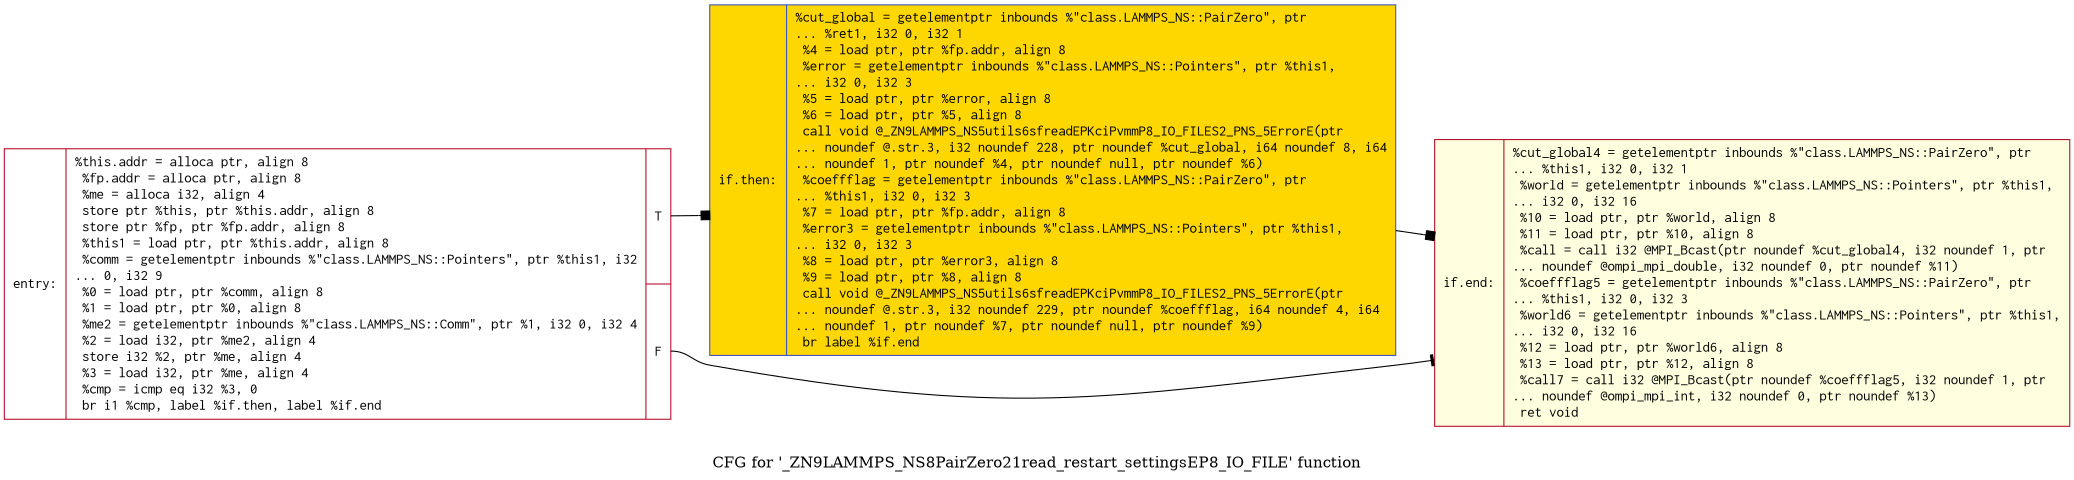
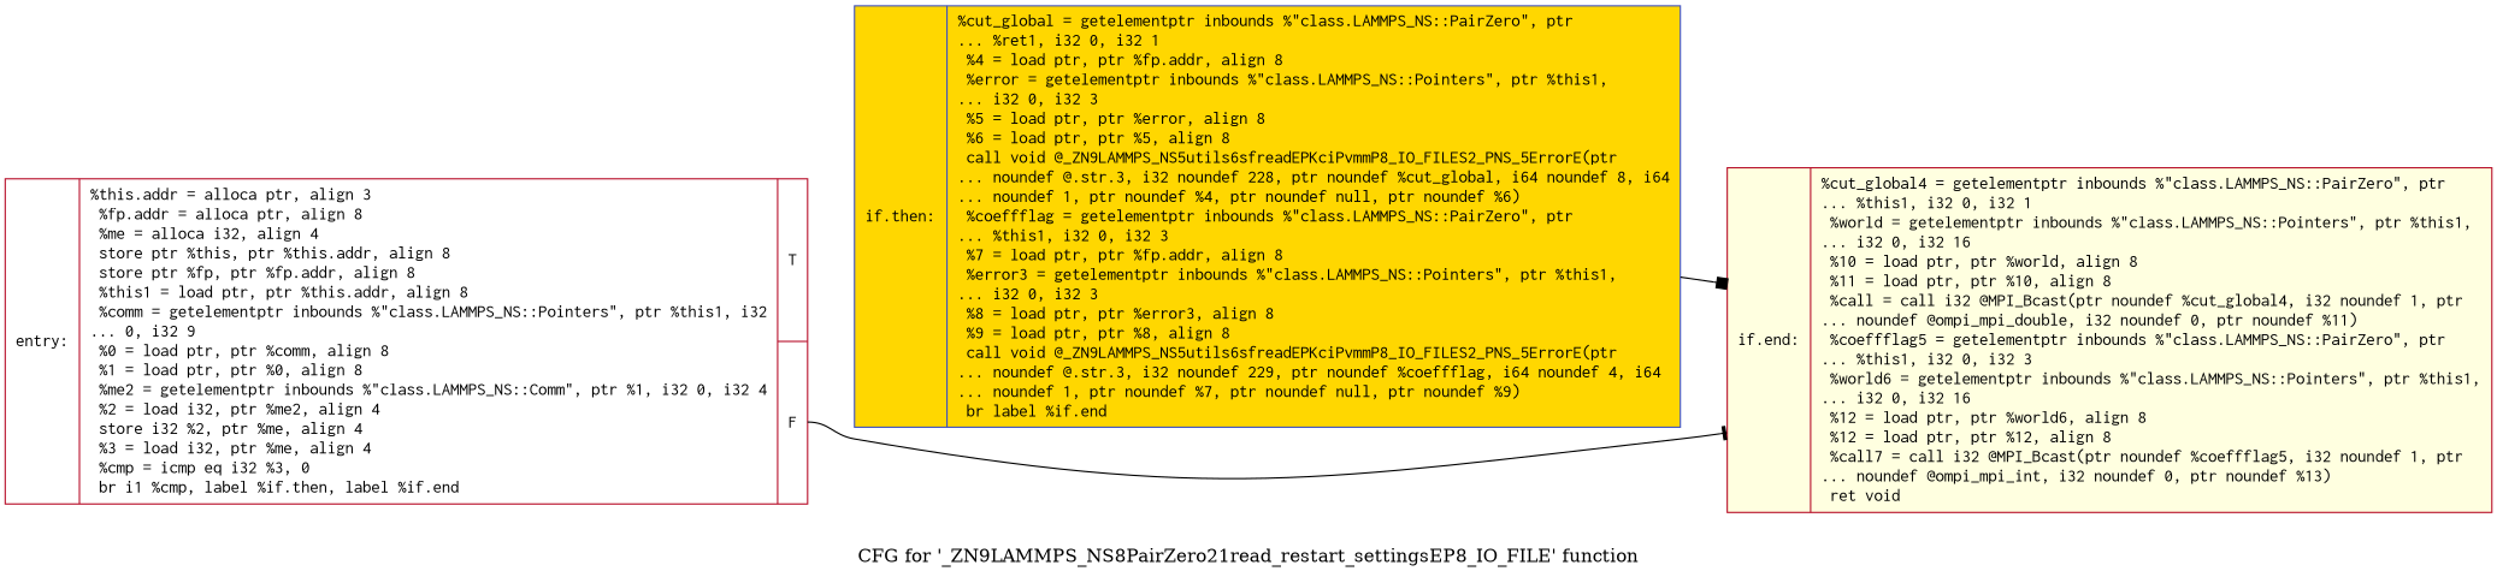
  digraph {
    label="CFG for '_ZN9LAMMPS_NS8PairZero21read_restart_settingsEP8_IO_FILE' function"
    rankdir=LR
    node [color="#b70d28ff" fontname=Courier shape=record style=filled]
    edge [arrowhead=box]
-   n1 [fillcolor=white label="{entry:\l|  %this.addr = alloca ptr, align 8\l  %fp.addr = alloca ptr, align 8\l  %me = alloca i32, align 4\l  store ptr %this, ptr %this.addr, align 8\l  store ptr %fp, ptr %fp.addr, align 8\l  %this1 = load ptr, ptr %this.addr, align 8\l  %comm = getelementptr inbounds %\"class.LAMMPS_NS::Pointers\", ptr %this1, i32\l... 0, i32 9\l  %0 = load ptr, ptr %comm, align 8\l  %1 = load ptr, ptr %0, align 8\l  %me2 = getelementptr inbounds %\"class.LAMMPS_NS::Comm\", ptr %1, i32 0, i32 4\l  %2 = load i32, ptr %me2, align 4\l  store i32 %2, ptr %me, align 4\l  %3 = load i32, ptr %me, align 4\l  %cmp = icmp eq i32 %3, 0\l  br i1 %cmp, label %if.then, label %if.end\l|{<s0>T|<s1>F}}"]
+   n1 [fillcolor=white label="{entry:\l|  %this.addr = alloca ptr, align 3\l  %fp.addr = alloca ptr, align 8\l  %me = alloca i32, align 4\l  store ptr %this, ptr %this.addr, align 8\l  store ptr %fp, ptr %fp.addr, align 8\l  %this1 = load ptr, ptr %this.addr, align 8\l  %comm = getelementptr inbounds %\"class.LAMMPS_NS::Pointers\", ptr %this1, i32\l... 0, i32 9\l  %0 = load ptr, ptr %comm, align 8\l  %1 = load ptr, ptr %0, align 8\l  %me2 = getelementptr inbounds %\"class.LAMMPS_NS::Comm\", ptr %1, i32 0, i32 4\l  %2 = load i32, ptr %me2, align 4\l  store i32 %2, ptr %me, align 4\l  %3 = load i32, ptr %me, align 4\l  %cmp = icmp eq i32 %3, 0\l  br i1 %cmp, label %if.then, label %if.end\l|{<s0>T|<s1>F}}"]
    n2 [color="#3d50c3ff" fillcolor=gold label="{if.then:\l|  %cut_global = getelementptr inbounds %\"class.LAMMPS_NS::PairZero\", ptr\l... %ret1, i32 0, i32 1\l  %4 = load ptr, ptr %fp.addr, align 8\l  %error = getelementptr inbounds %\"class.LAMMPS_NS::Pointers\", ptr %this1,\l... i32 0, i32 3\l  %5 = load ptr, ptr %error, align 8\l  %6 = load ptr, ptr %5, align 8\l  call void @_ZN9LAMMPS_NS5utils6sfreadEPKciPvmmP8_IO_FILES2_PNS_5ErrorE(ptr\l... noundef @.str.3, i32 noundef 228, ptr noundef %cut_global, i64 noundef 8, i64\l... noundef 1, ptr noundef %4, ptr noundef null, ptr noundef %6)\l  %coeffflag = getelementptr inbounds %\"class.LAMMPS_NS::PairZero\", ptr\l... %this1, i32 0, i32 3\l  %7 = load ptr, ptr %fp.addr, align 8\l  %error3 = getelementptr inbounds %\"class.LAMMPS_NS::Pointers\", ptr %this1,\l... i32 0, i32 3\l  %8 = load ptr, ptr %error3, align 8\l  %9 = load ptr, ptr %8, align 8\l  call void @_ZN9LAMMPS_NS5utils6sfreadEPKciPvmmP8_IO_FILES2_PNS_5ErrorE(ptr\l... noundef @.str.3, i32 noundef 229, ptr noundef %coeffflag, i64 noundef 4, i64\l... noundef 1, ptr noundef %7, ptr noundef null, ptr noundef %9)\l  br label %if.end\l}"]
-   n3 [fillcolor=lightyellow label="{if.end:\l|  %cut_global4 = getelementptr inbounds %\"class.LAMMPS_NS::PairZero\", ptr\l... %this1, i32 0, i32 1\l  %world = getelementptr inbounds %\"class.LAMMPS_NS::Pointers\", ptr %this1,\l... i32 0, i32 16\l  %10 = load ptr, ptr %world, align 8\l  %11 = load ptr, ptr %10, align 8\l  %call = call i32 @MPI_Bcast(ptr noundef %cut_global4, i32 noundef 1, ptr\l... noundef @ompi_mpi_double, i32 noundef 0, ptr noundef %11)\l  %coeffflag5 = getelementptr inbounds %\"class.LAMMPS_NS::PairZero\", ptr\l... %this1, i32 0, i32 3\l  %world6 = getelementptr inbounds %\"class.LAMMPS_NS::Pointers\", ptr %this1,\l... i32 0, i32 16\l  %12 = load ptr, ptr %world6, align 8\l  %13 = load ptr, ptr %12, align 8\l  %call7 = call i32 @MPI_Bcast(ptr noundef %coeffflag5, i32 noundef 1, ptr\l... noundef @ompi_mpi_int, i32 noundef 0, ptr noundef %13)\l  ret void\l}"]
-   n1 -> n2 [tailport=s0]
+   n3 [fillcolor=lightyellow label="{if.end:\l|  %cut_global4 = getelementptr inbounds %\"class.LAMMPS_NS::PairZero\", ptr\l... %this1, i32 0, i32 1\l  %world = getelementptr inbounds %\"class.LAMMPS_NS::Pointers\", ptr %this1,\l... i32 0, i32 16\l  %10 = load ptr, ptr %world, align 8\l  %11 = load ptr, ptr %10, align 8\l  %call = call i32 @MPI_Bcast(ptr noundef %cut_global4, i32 noundef 1, ptr\l... noundef @ompi_mpi_double, i32 noundef 0, ptr noundef %11)\l  %coeffflag5 = getelementptr inbounds %\"class.LAMMPS_NS::PairZero\", ptr\l... %this1, i32 0, i32 3\l  %world6 = getelementptr inbounds %\"class.LAMMPS_NS::Pointers\", ptr %this1,\l... i32 0, i32 16\l  %12 = load ptr, ptr %world6, align 8\l  %12 = load ptr, ptr %12, align 8\l  %call7 = call i32 @MPI_Bcast(ptr noundef %coeffflag5, i32 noundef 1, ptr\l... noundef @ompi_mpi_int, i32 noundef 0, ptr noundef %13)\l  ret void\l}"]
    n1 -> n3 [arrowhead=tee tailport=s1]
    n2 -> n3
  }
